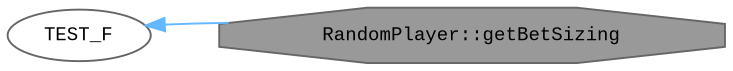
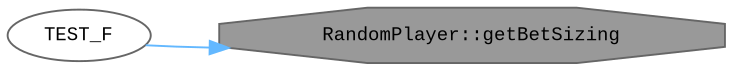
  digraph {
    rankdir=RL
    fontname="Liberation Mono"
    node [fontname="Liberation Mono" fontsize=10 style=filled]
    n1 [color=gray40 fillcolor=grey60 fontcolor=black height=0.2 label="RandomPlayer::getBetSizing" shape=octagon width=0.4]
    n2 [color=grey40 fillcolor=white height=0.2 label=TEST_F shape=ellipse width=0.4]
-   n2 -> n1 [color=steelblue1 dir=back fontname="Liberation Mono" fontsize=10 labelfontname=Helvetica labelfontsize=10 style=solid]
+   n1 -> n2 [color=steelblue1 dir=back fontname="Liberation Mono" fontsize=10 labelfontname=Helvetica labelfontsize=10 style=solid]
  }
